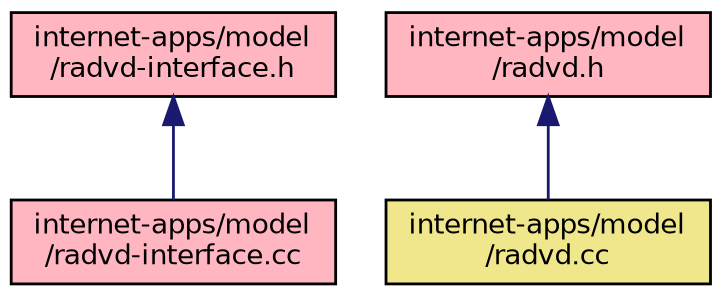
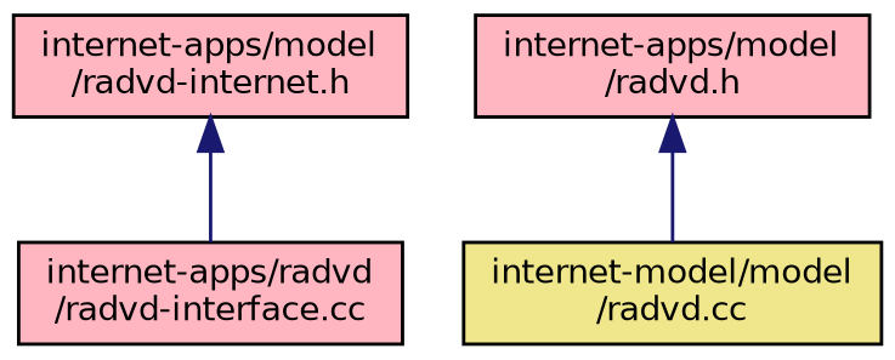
  digraph {
    node [color=black fillcolor=lightpink fontname=Helvetica fontsize=10 shape=record style=filled]
    edge [color=midnightblue dir=back fontname=Helvetica fontsize=10 labelfontname=Helvetica labelfontsize=10 style=solid]
-   n1 [fontcolor=black height=0.2 label="internet-apps/model\l/radvd-interface.h" width=0.4]
-   n2 [height=0.2 label="internet-apps/model\l/radvd-interface.cc" width=0.4]
+   n1 [fontcolor=black height=0.2 label="internet-apps/model\l/radvd-internet.h" width=0.4]
+   n2 [height=0.2 label="internet-apps/radvd\l/radvd-interface.cc" width=0.4]
    n3 [height=0.2 label="internet-apps/model\l/radvd.h" width=0.4]
-   n4 [fillcolor=khaki height=0.2 label="internet-apps/model\l/radvd.cc" width=0.4]
+   n4 [fillcolor=khaki height=0.2 label="internet-model/model\l/radvd.cc" width=0.4]
    n1 -> n2
    n3 -> n4
  }
